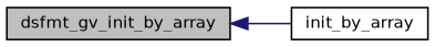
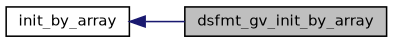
  digraph {
    rankdir=LR
    node [color=black fontname=Helvetica fontsize=10 shape=record style=filled]
    n1 [fillcolor=grey75 fontcolor=black height=0.2 label=dsfmt_gv_init_by_array width=0.4]
    n2 [fillcolor=white height=0.2 label=init_by_array width=0.4]
-   n1 -> n2 [color=midnightblue dir=back fontname=Helvetica fontsize=10 labelfontname=Helvetica labelfontsize=10 style=solid]
+   n2 -> n1 [color=midnightblue dir=back fontname=Helvetica fontsize=10 labelfontname=Helvetica labelfontsize=10 style=solid]
  }
